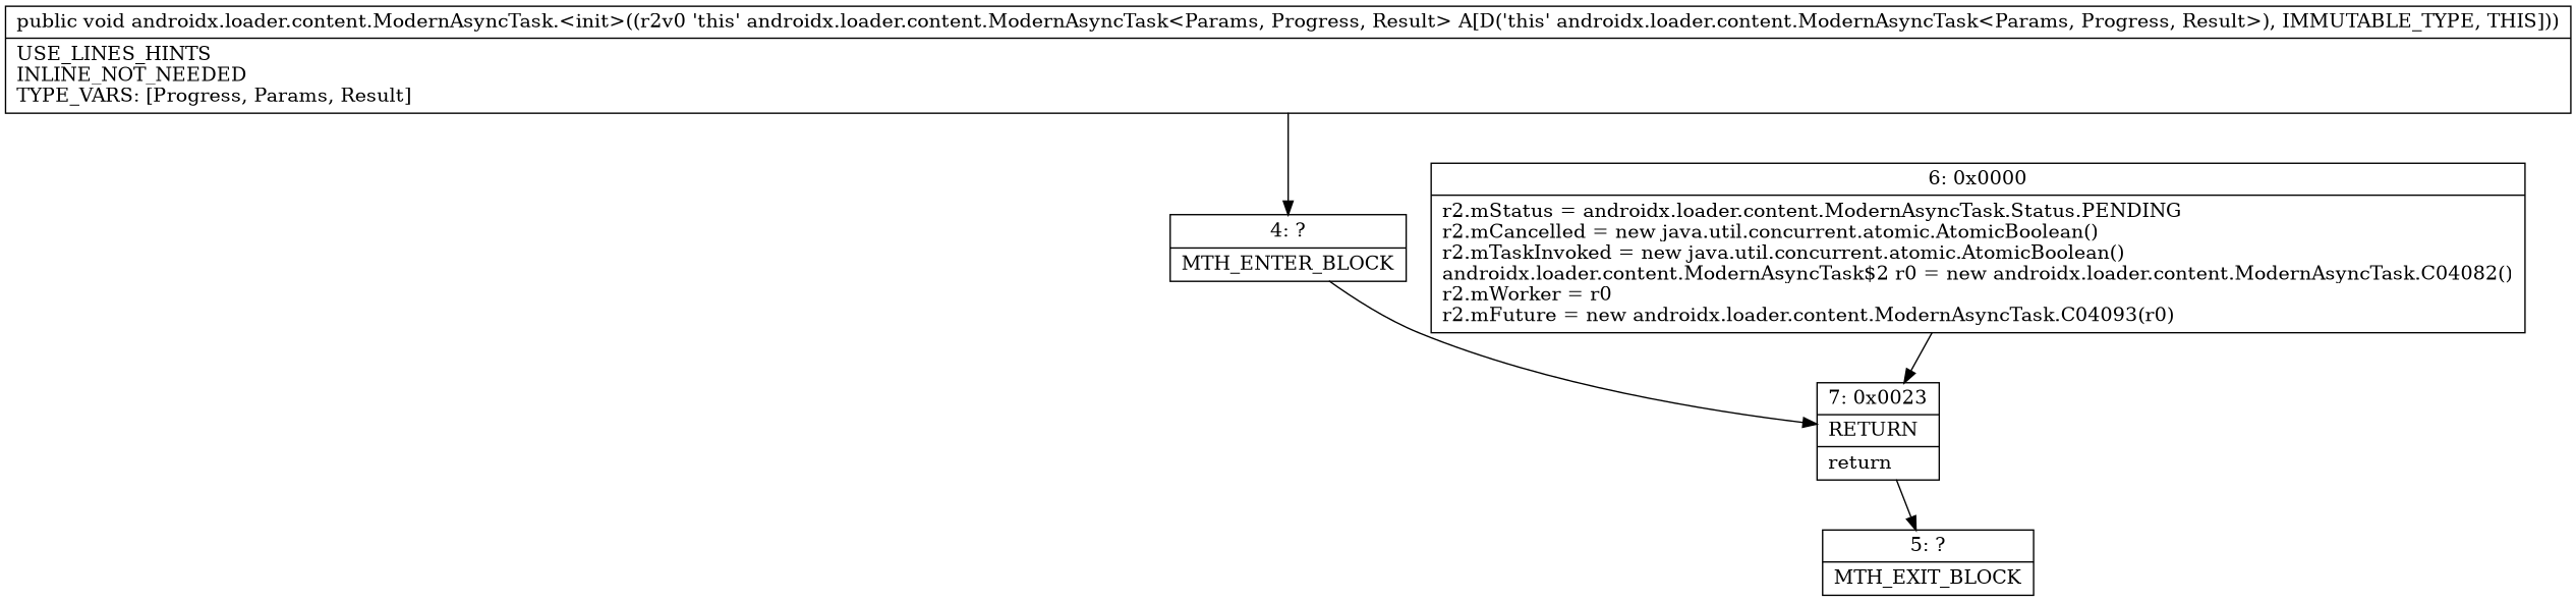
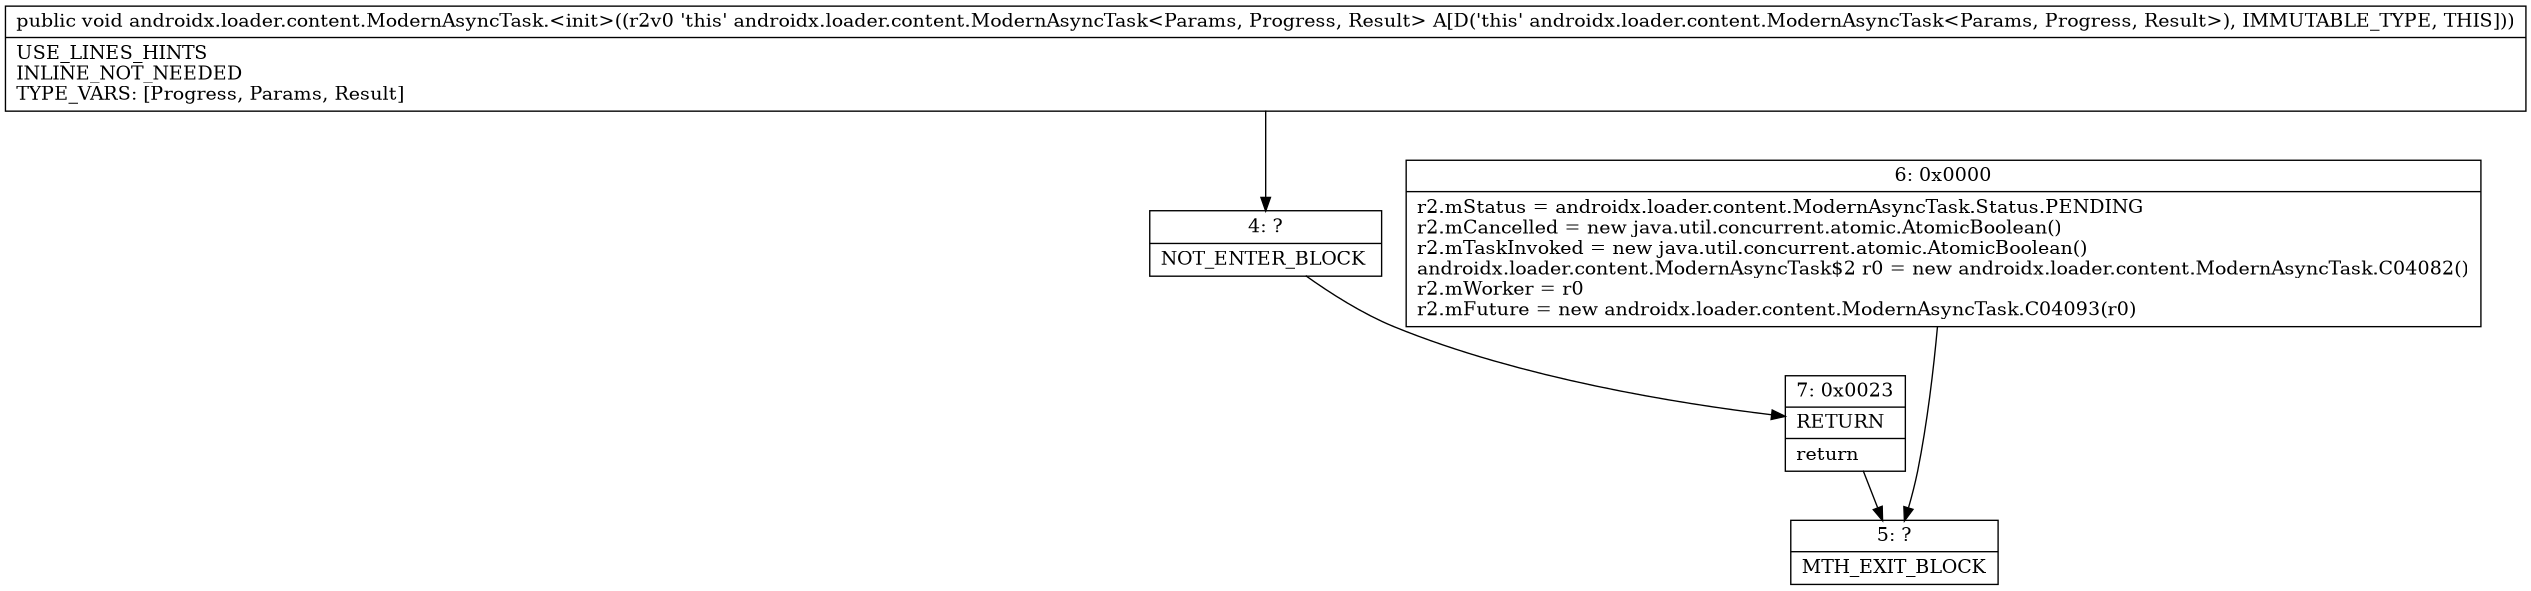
  digraph {
    node [shape=record]
-   n1 [label="{4\:\ ?|MTH_ENTER_BLOCK\l}"]
+   n1 [label="{4\:\ ?|NOT_ENTER_BLOCK\l}"]
    n2 [label="{7\:\ 0x0023|RETURN\l|return\l}"]
    n3 [label="{6\:\ 0x0000|r2.mStatus = androidx.loader.content.ModernAsyncTask.Status.PENDING\lr2.mCancelled = new java.util.concurrent.atomic.AtomicBoolean()\lr2.mTaskInvoked = new java.util.concurrent.atomic.AtomicBoolean()\landroidx.loader.content.ModernAsyncTask$2 r0 = new androidx.loader.content.ModernAsyncTask.C04082()\lr2.mWorker = r0\lr2.mFuture = new androidx.loader.content.ModernAsyncTask.C04093(r0)\l}"]
    n4 [label="{5\:\ ?|MTH_EXIT_BLOCK\l}"]
    n5 [label="{public void androidx.loader.content.ModernAsyncTask.\<init\>((r2v0 'this' androidx.loader.content.ModernAsyncTask\<Params, Progress, Result\> A[D('this' androidx.loader.content.ModernAsyncTask\<Params, Progress, Result\>), IMMUTABLE_TYPE, THIS]))  | USE_LINES_HINTS\lINLINE_NOT_NEEDED\lTYPE_VARS: [Progress, Params, Result]\l}"]
    n1 -> n2
    n2 -> n4
-   n3 -> n2
+   n3 -> n4
    n5 -> n1
  }
